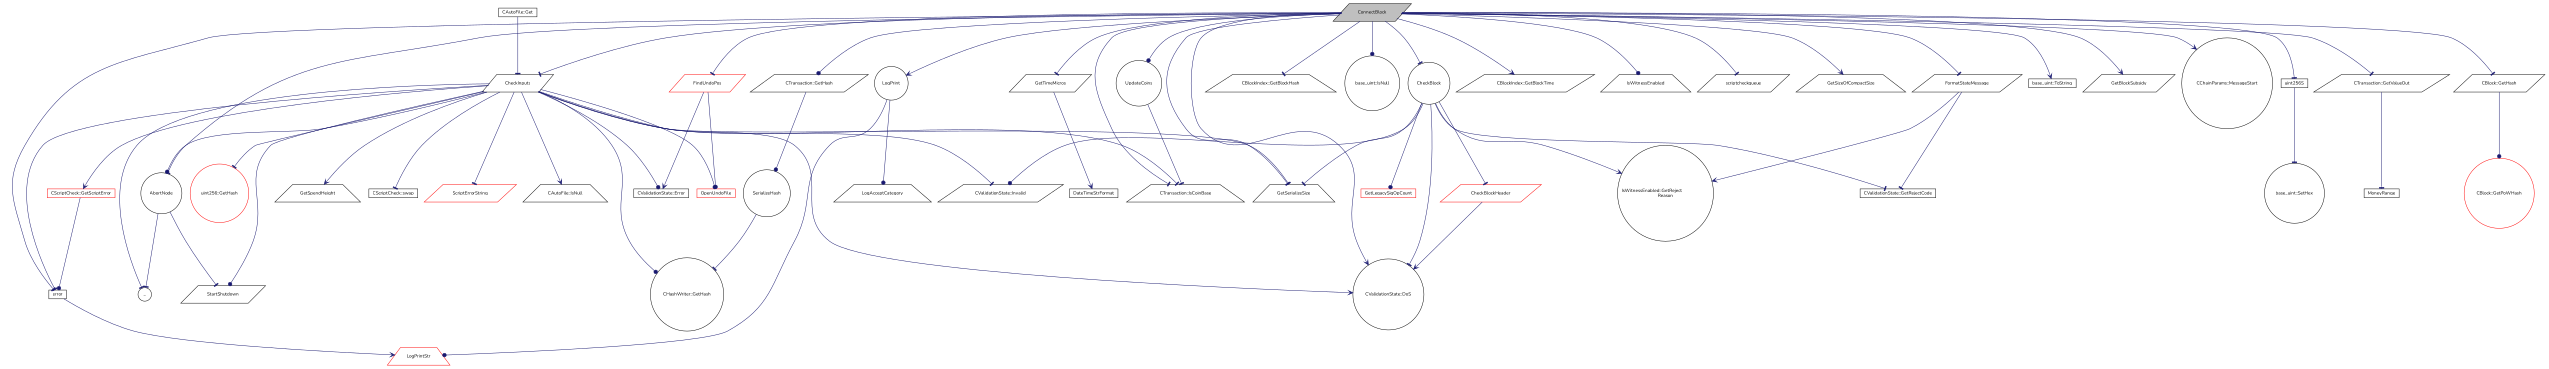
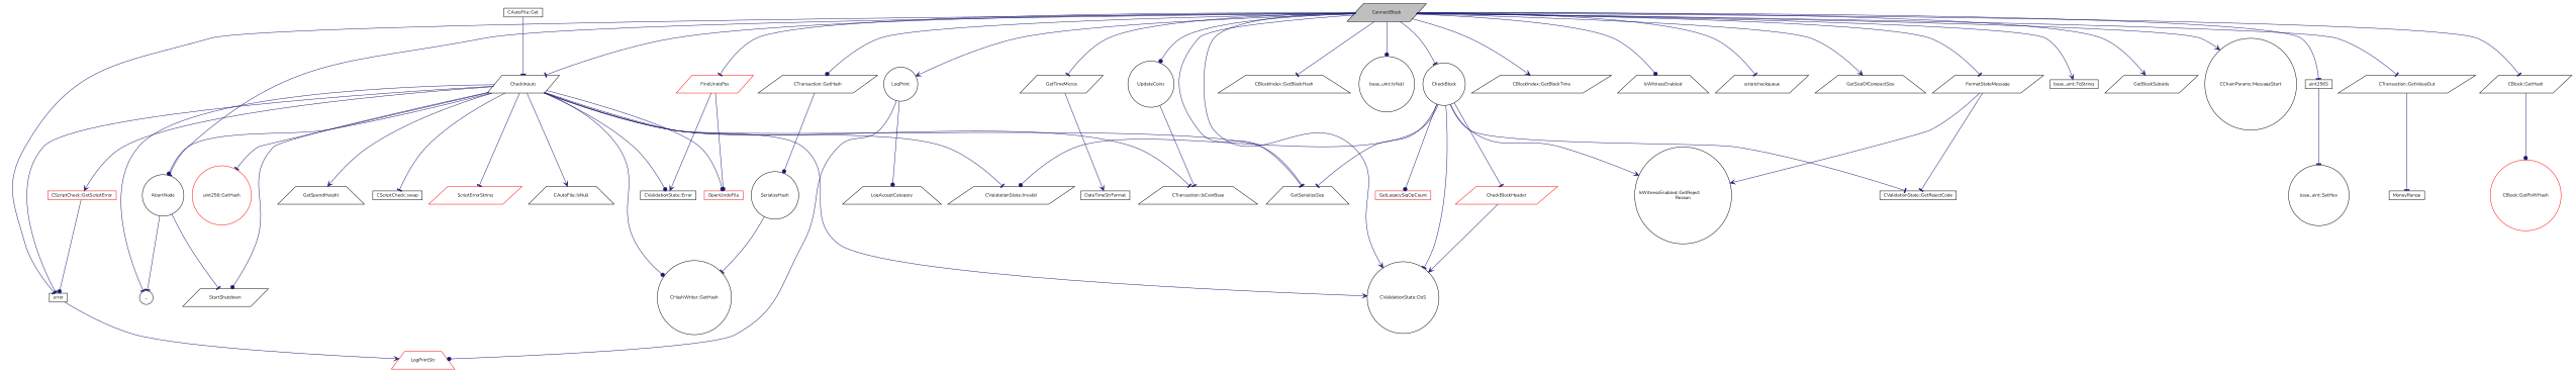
  digraph {
    fontname=Nunito
    rankdir=TB
    node [color=black fillcolor=white fontname=Nunito fontsize=10 shape=parallelogram style=filled]
    edge [arrowhead=tee color=midnightblue fontname=Nunito fontsize=10 labelfontname=Helvetica labelfontsize=10 style=solid]
    n1 [fillcolor=grey75 fontcolor=black height=0.2 label=ConnectBlock width=0.4]
    n2 [height=0.2 label="CBlock::GetHash" width=0.4]
    n3 [height=0.2 label=GetTimeMicros width=0.4]
    n4 [height=0.2 label=CheckBlock shape=circle width=0.4]
    n5 [height=0.2 label="CValidationState::DoS" shape=circle width=0.4]
    n6 [height=0.2 label=GetSerializeSize shape=trapezium width=0.4]
    n7 [height=0.2 label=error shape=box width=0.4]
    n8 [height=0.2 label=FormatStateMessage width=0.4]
    n9 [height=0.2 label="CBlockIndex::GetBlockHash" shape=trapezium width=0.4]
    n10 [height=0.2 label="base_uint::IsNull" shape=circle width=0.4]
    n11 [height=0.2 label=LogPrint shape=circle width=0.4]
    n12 [height=0.2 label=uint256S shape=box width=0.4]
    n13 [height=0.2 label="CBlockIndex::GetBlockTime" width=0.4]
    n14 [height=0.2 label=IsWitnessEnabled shape=trapezium width=0.4]
    n15 [height=0.2 label=scriptcheckqueue width=0.4]
    n16 [height=0.2 label=GetSizeOfCompactSize shape=trapezium width=0.4]
    n17 [height=0.2 label="CTransaction::IsCoinBase" shape=trapezium width=0.4]
    n18 [height=0.2 label="CTransaction::GetValueOut" width=0.4]
    n19 [height=0.2 label=CheckInputs width=0.4]
    n20 [height=0.2 label=AbortNode shape=circle width=0.4]
    n21 [height=0.2 label="CTransaction::GetHash" width=0.4]
    n22 [height=0.2 label="base_uint::ToString" shape=box width=0.4]
    n23 [height=0.2 label=UpdateCoins shape=circle width=0.4]
    n24 [height=0.2 label=GetBlockSubsidy width=0.4]
    n25 [color=red height=0.2 label=FindUndoPos width=0.4]
    n26 [height=0.2 label="CChainParams::MessageStart" shape=circle width=0.4]
    n27 [color=red height=0.2 label="CBlock::GetPoWHash" shape=circle width=0.4]
    n28 [height=0.2 label=DateTimeStrFormat shape=box width=0.4]
    n29 [color=red height=0.2 label=CheckBlockHeader width=0.4]
    n30 [height=0.2 label="CValidationState::Invalid" width=0.4]
    n31 [height=0.2 label="CValidationState::GetRejectCode" shape=box width=0.4]
    n32 [height=0.2 label="IsWitnessEnabled::GetReject\lReason" shape=circle width=0.4]
    n33 [color=red height=0.2 label=GetLegacySigOpCount shape=box width=0.4]
    n34 [color=red height=0.2 label=LogPrintStr shape=trapezium width=0.4]
    n35 [height=0.2 label=LogAcceptCategory shape=trapezium width=0.4]
    n36 [height=0.2 label="base_uint::SetHex" shape=circle width=0.4]
    n37 [height=0.2 label=MoneyRange shape=box width=0.4]
    n38 [height=0.2 label=GetSpendHeight shape=trapezium width=0.4]
    n39 [height=0.2 label="CScriptCheck::swap" shape=box width=0.4]
    n40 [color=red height=0.2 label=ScriptErrorString width=0.4]
    n41 [color=red height=0.2 label="CScriptCheck::GetScriptError" shape=box width=0.4]
    n42 [color=red height=0.2 label=OpenUndoFile shape=box width=0.4]
    n43 [height=0.2 label="CAutoFile::IsNull" shape=trapezium width=0.4]
    n44 [height=0.2 label="CHashWriter::GetHash" shape=circle width=0.4]
    n45 [color=red height=0.2 label="uint256::GetHash" shape=circle width=0.4]
    n46 [height=0.2 label=_ shape=circle width=0.4]
    n47 [height=0.2 label=StartShutdown width=0.4]
    n48 [height=0.2 label="CValidationState::Error" shape=box width=0.4]
    n49 [height=0.2 label=SerializeHash shape=circle width=0.4]
    n50 [height=0.2 label="CAutoFile::Get" shape=box width=0.4]
    n1 -> n2
    n1 -> n3
    n1 -> n4
    n1 -> n5 [arrowhead=vee]
    n1 -> n6
    n1 -> n7
    n1 -> n8
    n1 -> n9
    n1 -> n10 [arrowhead=dot]
    n1 -> n11 [arrowhead=vee]
    n1 -> n12
    n1 -> n13 [arrowhead=vee]
    n1 -> n14 [arrowhead=dot]
    n1 -> n15
    n1 -> n16 [arrowhead=vee]
-   n1 -> n17
    n1 -> n18
    n1 -> n19
    n1 -> n20
    n1 -> n21 [arrowhead=dot]
    n1 -> n22 [arrowhead=vee]
    n1 -> n23 [arrowhead=dot]
    n1 -> n24 [arrowhead=vee]
    n1 -> n25
    n1 -> n26 [arrowhead=vee]
    n2 -> n27 [arrowhead=dot]
    n3 -> n28 [arrowhead=vee]
    n4 -> n5
    n4 -> n6
    n4 -> n29
    n4 -> n30 [arrowhead=dot]
    n4 -> n31
    n4 -> n32 [arrowhead=vee]
    n4 -> n33 [arrowhead=dot]
    n7 -> n34 [arrowhead=vee]
    n8 -> n31
    n8 -> n32 [arrowhead=vee]
    n11 -> n34 [arrowhead=dot]
    n11 -> n35 [arrowhead=dot]
    n12 -> n36
    n18 -> n37
    n19 -> n5 [arrowhead=vee]
    n19 -> n6
    n19 -> n7
    n19 -> n17
    n19 -> n20 [arrowhead=dot]
    n19 -> n30
    n19 -> n38 [arrowhead=vee]
    n19 -> n39
    n19 -> n40
    n19 -> n41 [arrowhead=vee]
    n19 -> n42 [arrowhead=dot]
    n19 -> n43 [arrowhead=vee]
    n19 -> n44 [arrowhead=dot]
    n19 -> n45
    n19 -> n46
    n19 -> n47 [arrowhead=dot]
    n19 -> n48 [arrowhead=dot]
    n20 -> n46
    n20 -> n47
    n21 -> n49 [arrowhead=dot]
    n23 -> n17
    n25 -> n42 [arrowhead=dot]
    n25 -> n48 [arrowhead=vee]
    n29 -> n5 [arrowhead=vee]
    n41 -> n7 [arrowhead=dot]
    n49 -> n44
    n50 -> n19
  }
